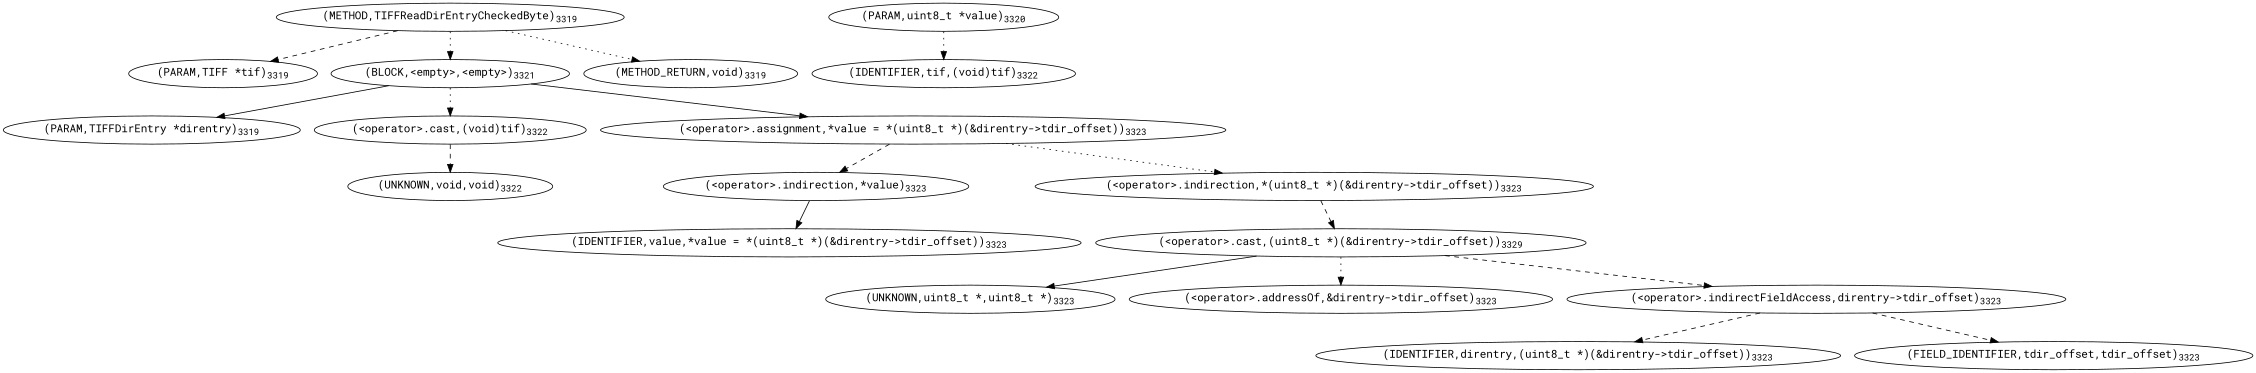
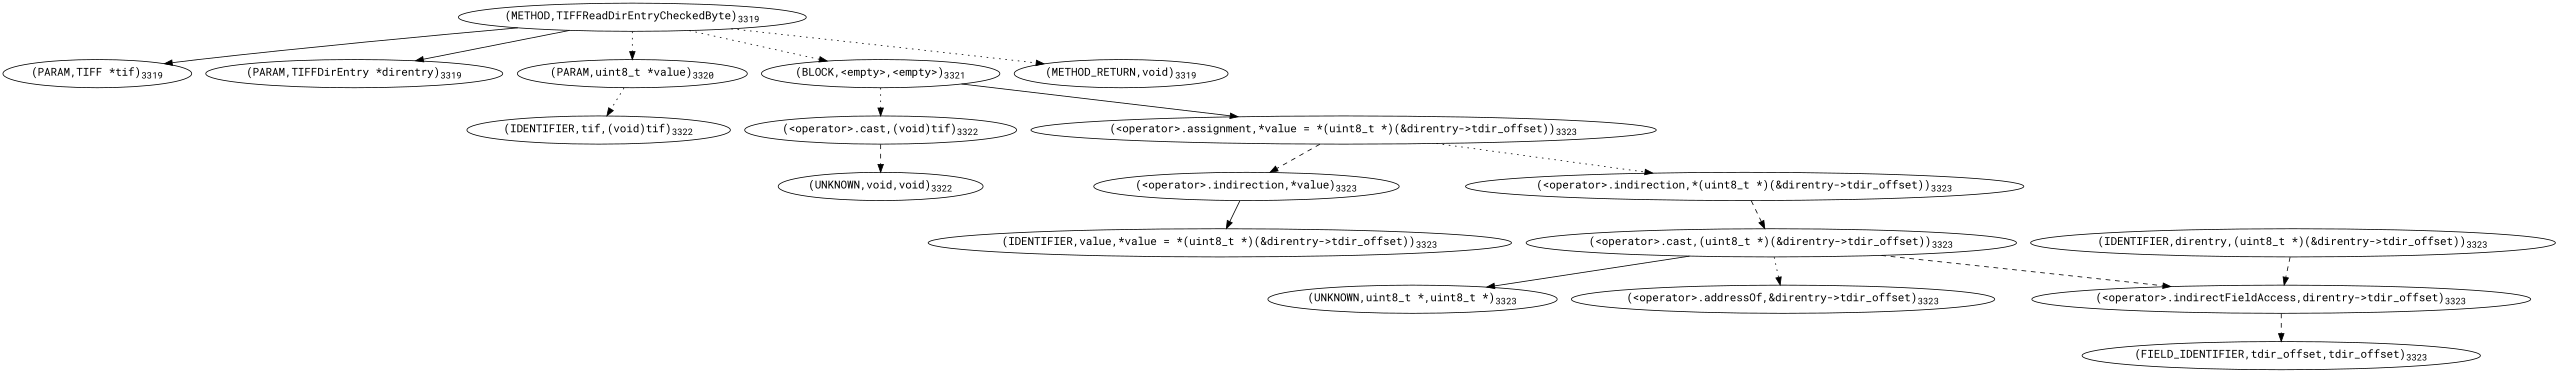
  digraph {
    fontname="Roboto Mono"
    node [fontname="Roboto Mono"]
    edge [fontname="Roboto Mono" style=dotted]
    n1 [label=<(METHOD,TIFFReadDirEntryCheckedByte)<SUB>3319</SUB>>]
    n2 [label=<(PARAM,TIFF *tif)<SUB>3319</SUB>>]
    n3 [label=<(PARAM,TIFFDirEntry *direntry)<SUB>3319</SUB>>]
    n4 [label=<(PARAM,uint8_t *value)<SUB>3320</SUB>>]
    n5 [label=<(BLOCK,&lt;empty&gt;,&lt;empty&gt;)<SUB>3321</SUB>>]
    n6 [label=<(METHOD_RETURN,void)<SUB>3319</SUB>>]
    n7 [label=<(IDENTIFIER,tif,(void)tif)<SUB>3322</SUB>>]
    n8 [label=<(&lt;operator&gt;.cast,(void)tif)<SUB>3322</SUB>>]
    n9 [label=<(&lt;operator&gt;.assignment,*value = *(uint8_t *)(&amp;direntry-&gt;tdir_offset))<SUB>3323</SUB>>]
    n10 [label=<(UNKNOWN,void,void)<SUB>3322</SUB>>]
    n11 [label=<(&lt;operator&gt;.indirection,*value)<SUB>3323</SUB>>]
    n12 [label=<(&lt;operator&gt;.indirection,*(uint8_t *)(&amp;direntry-&gt;tdir_offset))<SUB>3323</SUB>>]
    n13 [label=<(IDENTIFIER,value,*value = *(uint8_t *)(&amp;direntry-&gt;tdir_offset))<SUB>3323</SUB>>]
-   n14 [label=<(&lt;operator&gt;.cast,(uint8_t *)(&amp;direntry-&gt;tdir_offset))<SUB>3329</SUB>>]
+   n14 [label=<(&lt;operator&gt;.cast,(uint8_t *)(&amp;direntry-&gt;tdir_offset))<SUB>3323</SUB>>]
    n15 [label=<(UNKNOWN,uint8_t *,uint8_t *)<SUB>3323</SUB>>]
    n16 [label=<(&lt;operator&gt;.addressOf,&amp;direntry-&gt;tdir_offset)<SUB>3323</SUB>>]
    n17 [label=<(&lt;operator&gt;.indirectFieldAccess,direntry-&gt;tdir_offset)<SUB>3323</SUB>>]
    n18 [label=<(IDENTIFIER,direntry,(uint8_t *)(&amp;direntry-&gt;tdir_offset))<SUB>3323</SUB>>]
    n19 [label=<(FIELD_IDENTIFIER,tdir_offset,tdir_offset)<SUB>3323</SUB>>]
-   n1 -> n2 [style=dashed]
-   n5 -> n3 [style=solid]
+   n1 -> n2 [style=solid]
+   n1 -> n3 [style=solid]
+   n1 -> n4
    n1 -> n5
    n1 -> n6
    n4 -> n7
    n5 -> n8
    n5 -> n9 [style=solid]
    n8 -> n10 [style=dashed]
    n9 -> n11 [style=dashed]
    n9 -> n12
    n11 -> n13 [style=solid]
    n12 -> n14 [style=dashed]
    n14 -> n15 [style=solid]
    n14 -> n16
    n14 -> n17 [style=dashed]
-   n17 -> n18 [style=dashed]
+   n18 -> n17 [style=dashed]
    n17 -> n19 [style=dashed]
  }
